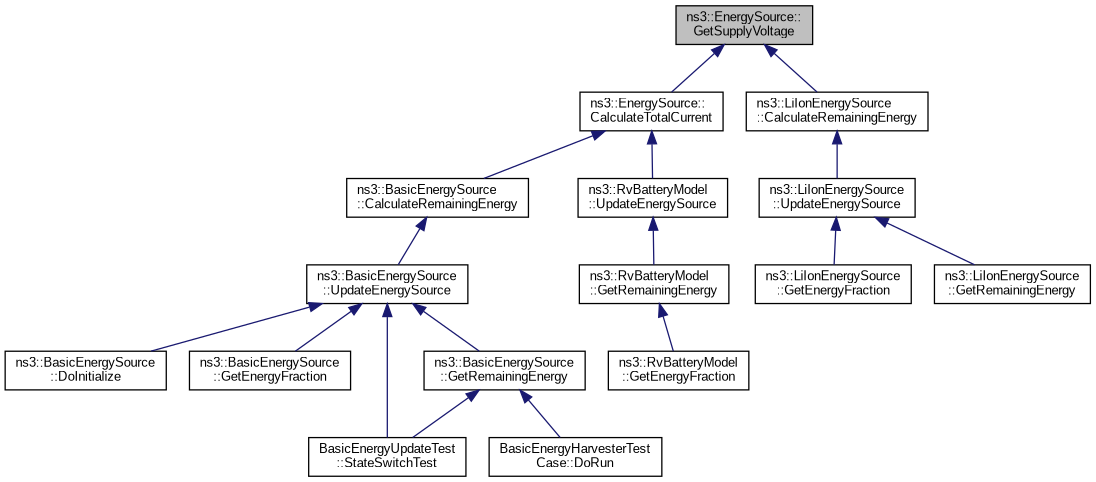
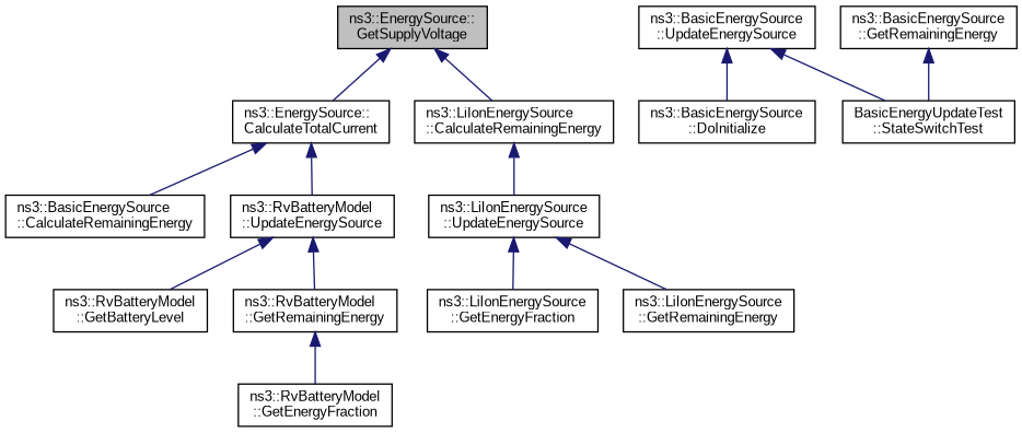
  digraph {
    fontname="Liberation Sans"
    rankdir=TB
    node [color=black fillcolor=white fontname="Liberation Sans" fontsize=10 shape=record style=filled]
    edge [color=midnightblue dir=back fontname="Liberation Sans" fontsize=10 labelfontname=Helvetica labelfontsize=10 style=solid]
    n1 [fillcolor=grey75 fontcolor=black height=0.2 label="ns3::EnergySource::\lGetSupplyVoltage" width=0.4]
    n2 [height=0.2 label="ns3::EnergySource::\lCalculateTotalCurrent" width=0.4]
    n3 [height=0.2 label="ns3::LiIonEnergySource\l::CalculateRemainingEnergy" width=0.4]
    n4 [height=0.2 label="ns3::BasicEnergySource\l::CalculateRemainingEnergy" width=0.4]
    n5 [height=0.2 label="ns3::RvBatteryModel\l::UpdateEnergySource" width=0.4]
    n6 [height=0.2 label="ns3::BasicEnergySource\l::UpdateEnergySource" width=0.4]
    n7 [height=0.2 label="ns3::LiIonEnergySource\l::UpdateEnergySource" width=0.4]
+   n8 [height=0.2 label="ns3::RvBatteryModel\l::GetBatteryLevel" width=0.4]
    n9 [height=0.2 label="ns3::RvBatteryModel\l::GetRemainingEnergy" width=0.4]
    n10 [height=0.2 label="ns3::BasicEnergySource\l::DoInitialize" width=0.4]
-   n11 [height=0.2 label="ns3::BasicEnergySource\l::GetEnergyFraction" width=0.4]
    n12 [height=0.2 label="ns3::BasicEnergySource\l::GetRemainingEnergy" width=0.4]
    n13 [height=0.2 label="BasicEnergyUpdateTest\l::StateSwitchTest" width=0.4]
-   n14 [height=0.2 label="BasicEnergyHarvesterTest\lCase::DoRun" width=0.4]
    n15 [height=0.2 label="ns3::LiIonEnergySource\l::GetEnergyFraction" width=0.4]
    n16 [height=0.2 label="ns3::LiIonEnergySource\l::GetRemainingEnergy" width=0.4]
    n17 [height=0.2 label="ns3::RvBatteryModel\l::GetEnergyFraction" width=0.4]
    n1 -> n2
    n1 -> n3
    n2 -> n4
    n2 -> n5
    n3 -> n7
-   n4 -> n6
+   n5 -> n8
    n5 -> n9
    n6 -> n10
-   n6 -> n11
-   n6 -> n12
    n6 -> n13
    n7 -> n15
    n7 -> n16
    n9 -> n17
    n12 -> n13
-   n12 -> n14
  }
